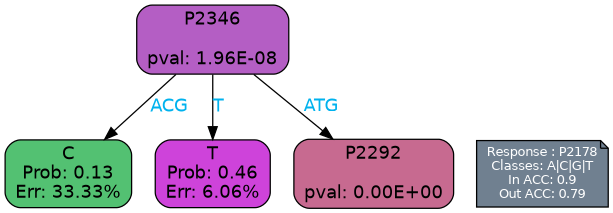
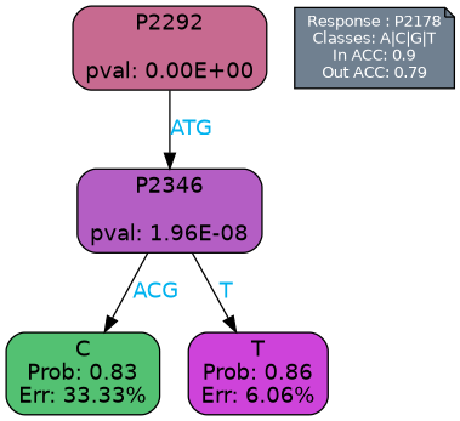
  digraph {
    ranksep=equally
    splines=polylines
    node [color=black fontname=helvetica shape=box style="filled, rounded"]
    edge [fontcolor=deepskyblue2 fontname=helvetica]
-   n1 [fillcolor="#53c172" label="C\nProb: 0.13\nErr: 33.33%"]
-   n2 [fillcolor="#ce43da" label="T\nProb: 0.46\nErr: 6.06%"]
+   n1 [fillcolor="#53c172" label="C\nProb: 0.83\nErr: 33.33%"]
+   n2 [fillcolor="#ce43da" label="T\nProb: 0.86\nErr: 6.06%"]
    n3 [align=left fillcolor=slategray fontcolor=white fontsize=10 label="Response : P2178\nClasses: A|C|G|T\nIn ACC: 0.9\nOut ACC: 0.79\n" shape=note style=filled]
    n4 [fillcolor="#c76a90" label="P2292\n\npval: 0.00E+00"]
    n5 [fillcolor="#b45ec4" label="P2346\n\npval: 1.96E-08"]
    subgraph sub_1 {
      rank=same
      n1
      n2
    }
    subgraph sub_2 {
      rank=same
      n3
      n4
    }
-   n5 -> n4 [label=ATG]
+   n4 -> n5 [label=ATG]
    n5 -> n1 [label=ACG]
    n5 -> n2 [label=T]
  }
